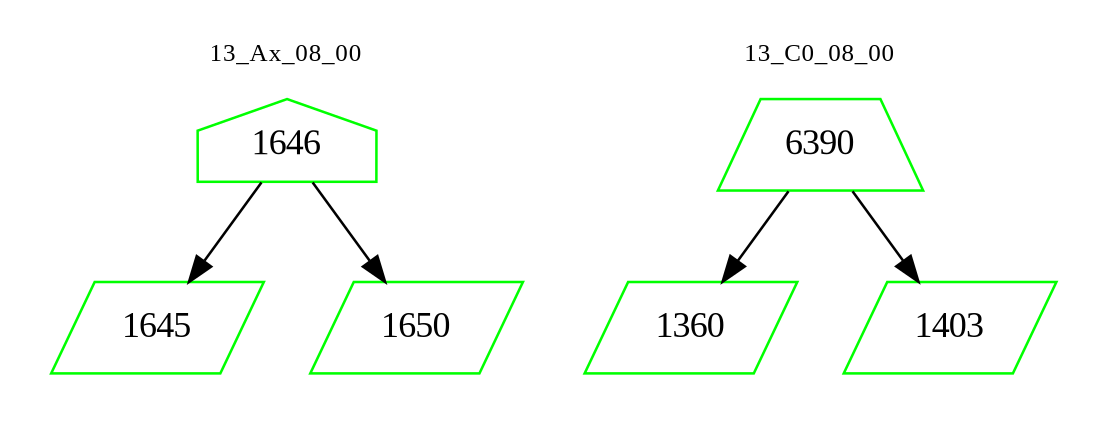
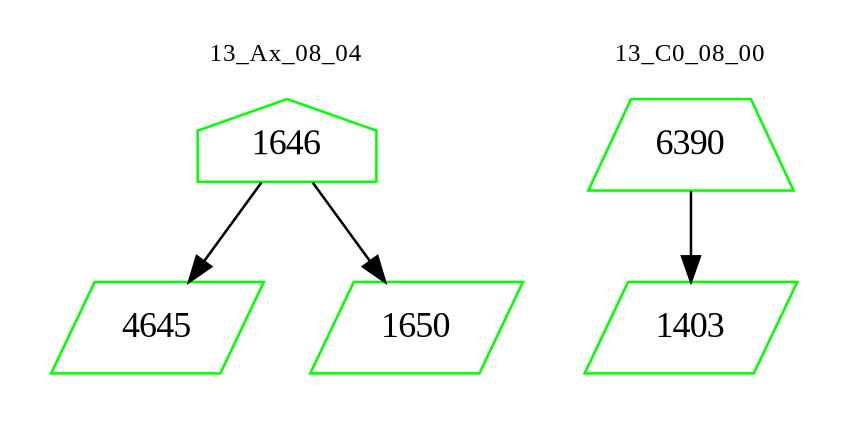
  digraph {
    fontname="Liberation Serif"
    node [color=green fontname="Liberation Serif" shape=parallelogram]
    edge [color=black fontname="Liberation Serif"]
    n1 [label=1646 shape=house]
-   n2 [label=1645]
+   n2 [label=4645]
    n3 [label=1650]
    n4 [label=6390 shape=trapezium]
-   n5 [label=1360]
    n6 [label=1403]
    subgraph cluster_1 {
      color=white
      fontsize=10
-     label="13_Ax_08_00"
+     label="13_Ax_08_04"
      n1
      n2
      n3
    }
    subgraph cluster_2 {
      color=white
      fontsize=10
      label="13_C0_08_00"
      n4
-     n5
      n6
    }
    n1 -> n2
    n1 -> n3
-   n4 -> n5
    n4 -> n6
  }
